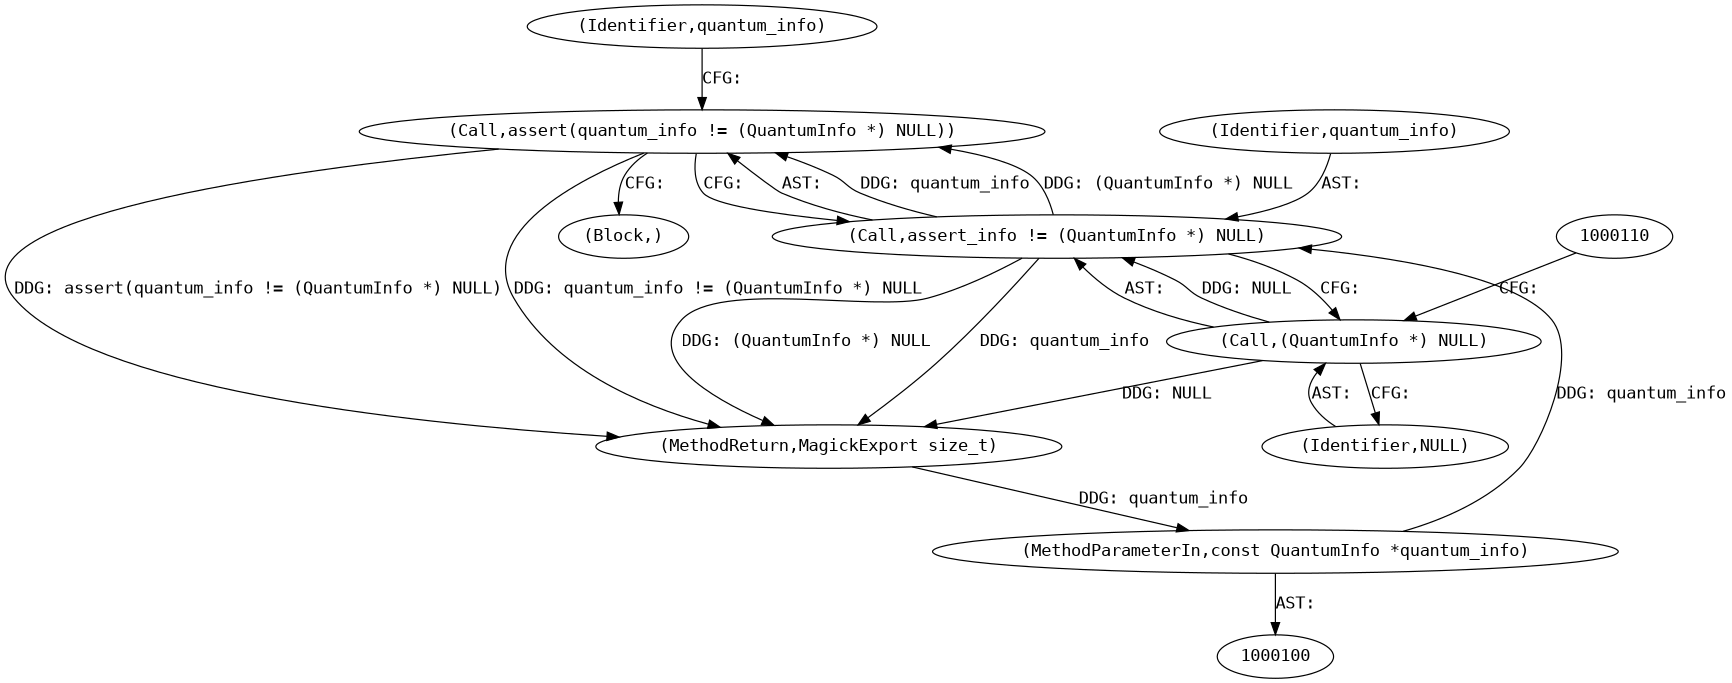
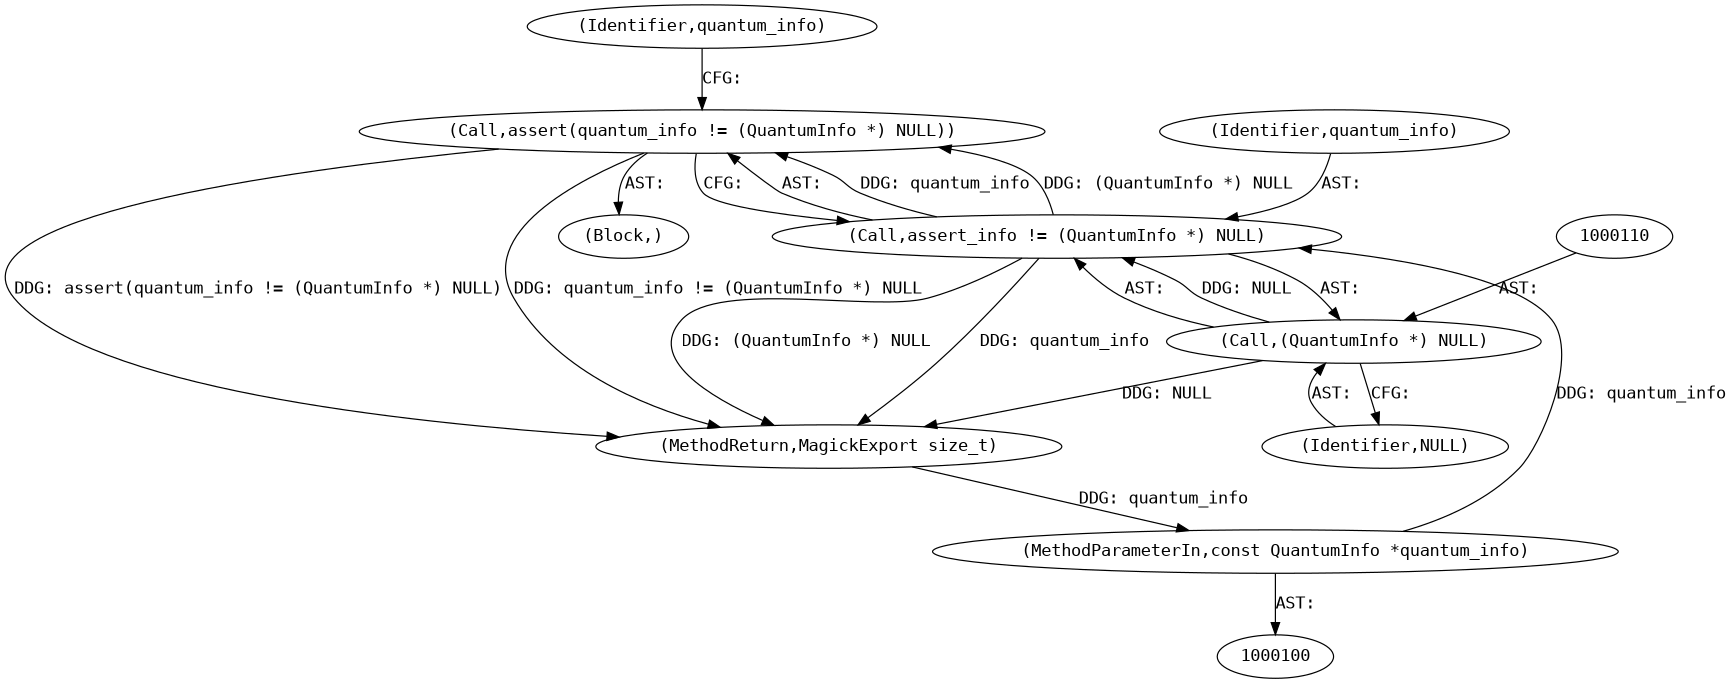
  digraph {
    fontname="DejaVu Sans Mono"
    node [fontname="DejaVu Sans Mono"]
    edge [fontname="DejaVu Sans Mono"]
    n1 [label="(Call,assert(quantum_info != (QuantumInfo *) NULL))"]
    n2 [label="(Call,assert_info != (QuantumInfo *) NULL)"]
    n3 [label="(Block,)"]
    n4 [label="(MethodReturn,MagickExport size_t)"]
    n5 [label="(Call,(QuantumInfo *) NULL)"]
    n6 [label="(MethodParameterIn,const QuantumInfo *quantum_info)"]
    n7 [label="(Identifier,NULL)"]
    1000100
    n9 [label="(Identifier,quantum_info)"]
    n10 [label="(Identifier,quantum_info)"]
    1000110
    n1 -> n2 [label="CFG: "]
-   n1 -> n3 [label="CFG: "]
+   n1 -> n3 [label="AST: "]
    n1 -> n4 [label="DDG: quantum_info != (QuantumInfo *) NULL"]
    n1 -> n4 [label="DDG: assert(quantum_info != (QuantumInfo *) NULL)"]
    n2 -> n1 [label="AST: "]
    n2 -> n1 [label="DDG: quantum_info"]
    n2 -> n1 [label="DDG: (QuantumInfo *) NULL"]
    n2 -> n4 [label="DDG: quantum_info"]
    n2 -> n4 [label="DDG: (QuantumInfo *) NULL"]
-   n2 -> n5 [label="CFG: "]
+   n2 -> n5 [label="AST: "]
    n4 -> n6 [label="DDG: quantum_info"]
    n5 -> n2 [label="AST: "]
    n5 -> n2 [label="DDG: NULL"]
    n5 -> n4 [label="DDG: NULL"]
    n5 -> n7 [label="CFG: "]
    n6 -> n2 [label="DDG: quantum_info"]
    n6 -> 1000100 [label="AST: "]
    n7 -> n5 [label="AST: "]
    n9 -> n2 [label="AST: "]
    n10 -> n1 [label="CFG: "]
-   1000110 -> n5 [label="CFG: "]
+   1000110 -> n5 [label="AST: "]
  }
